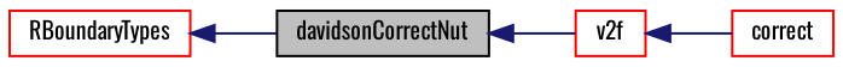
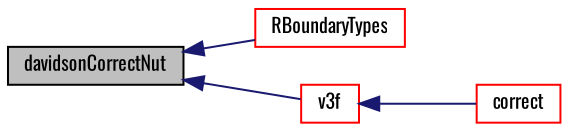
  digraph {
    fontname=Oswald
    rankdir=LR
    node [color=red fontname=Oswald fontsize=10 shape=record]
    edge [color=midnightblue dir=back fontname=Oswald fontsize=10 labelfontname=FreeSans labelfontsize=10 style=solid]
    n1 [color=black fillcolor=grey75 fontcolor=black height=0.2 label=davidsonCorrectNut style=filled width=0.4]
    n2 [height=0.2 label=RBoundaryTypes width=0.4]
-   n3 [height=0.2 label=v2f width=0.4]
+   n3 [height=0.2 label=v3f width=0.4]
    n4 [height=0.2 label=correct width=0.4]
-   n2 -> n1
+   n1 -> n2
    n1 -> n3
    n3 -> n4
  }
